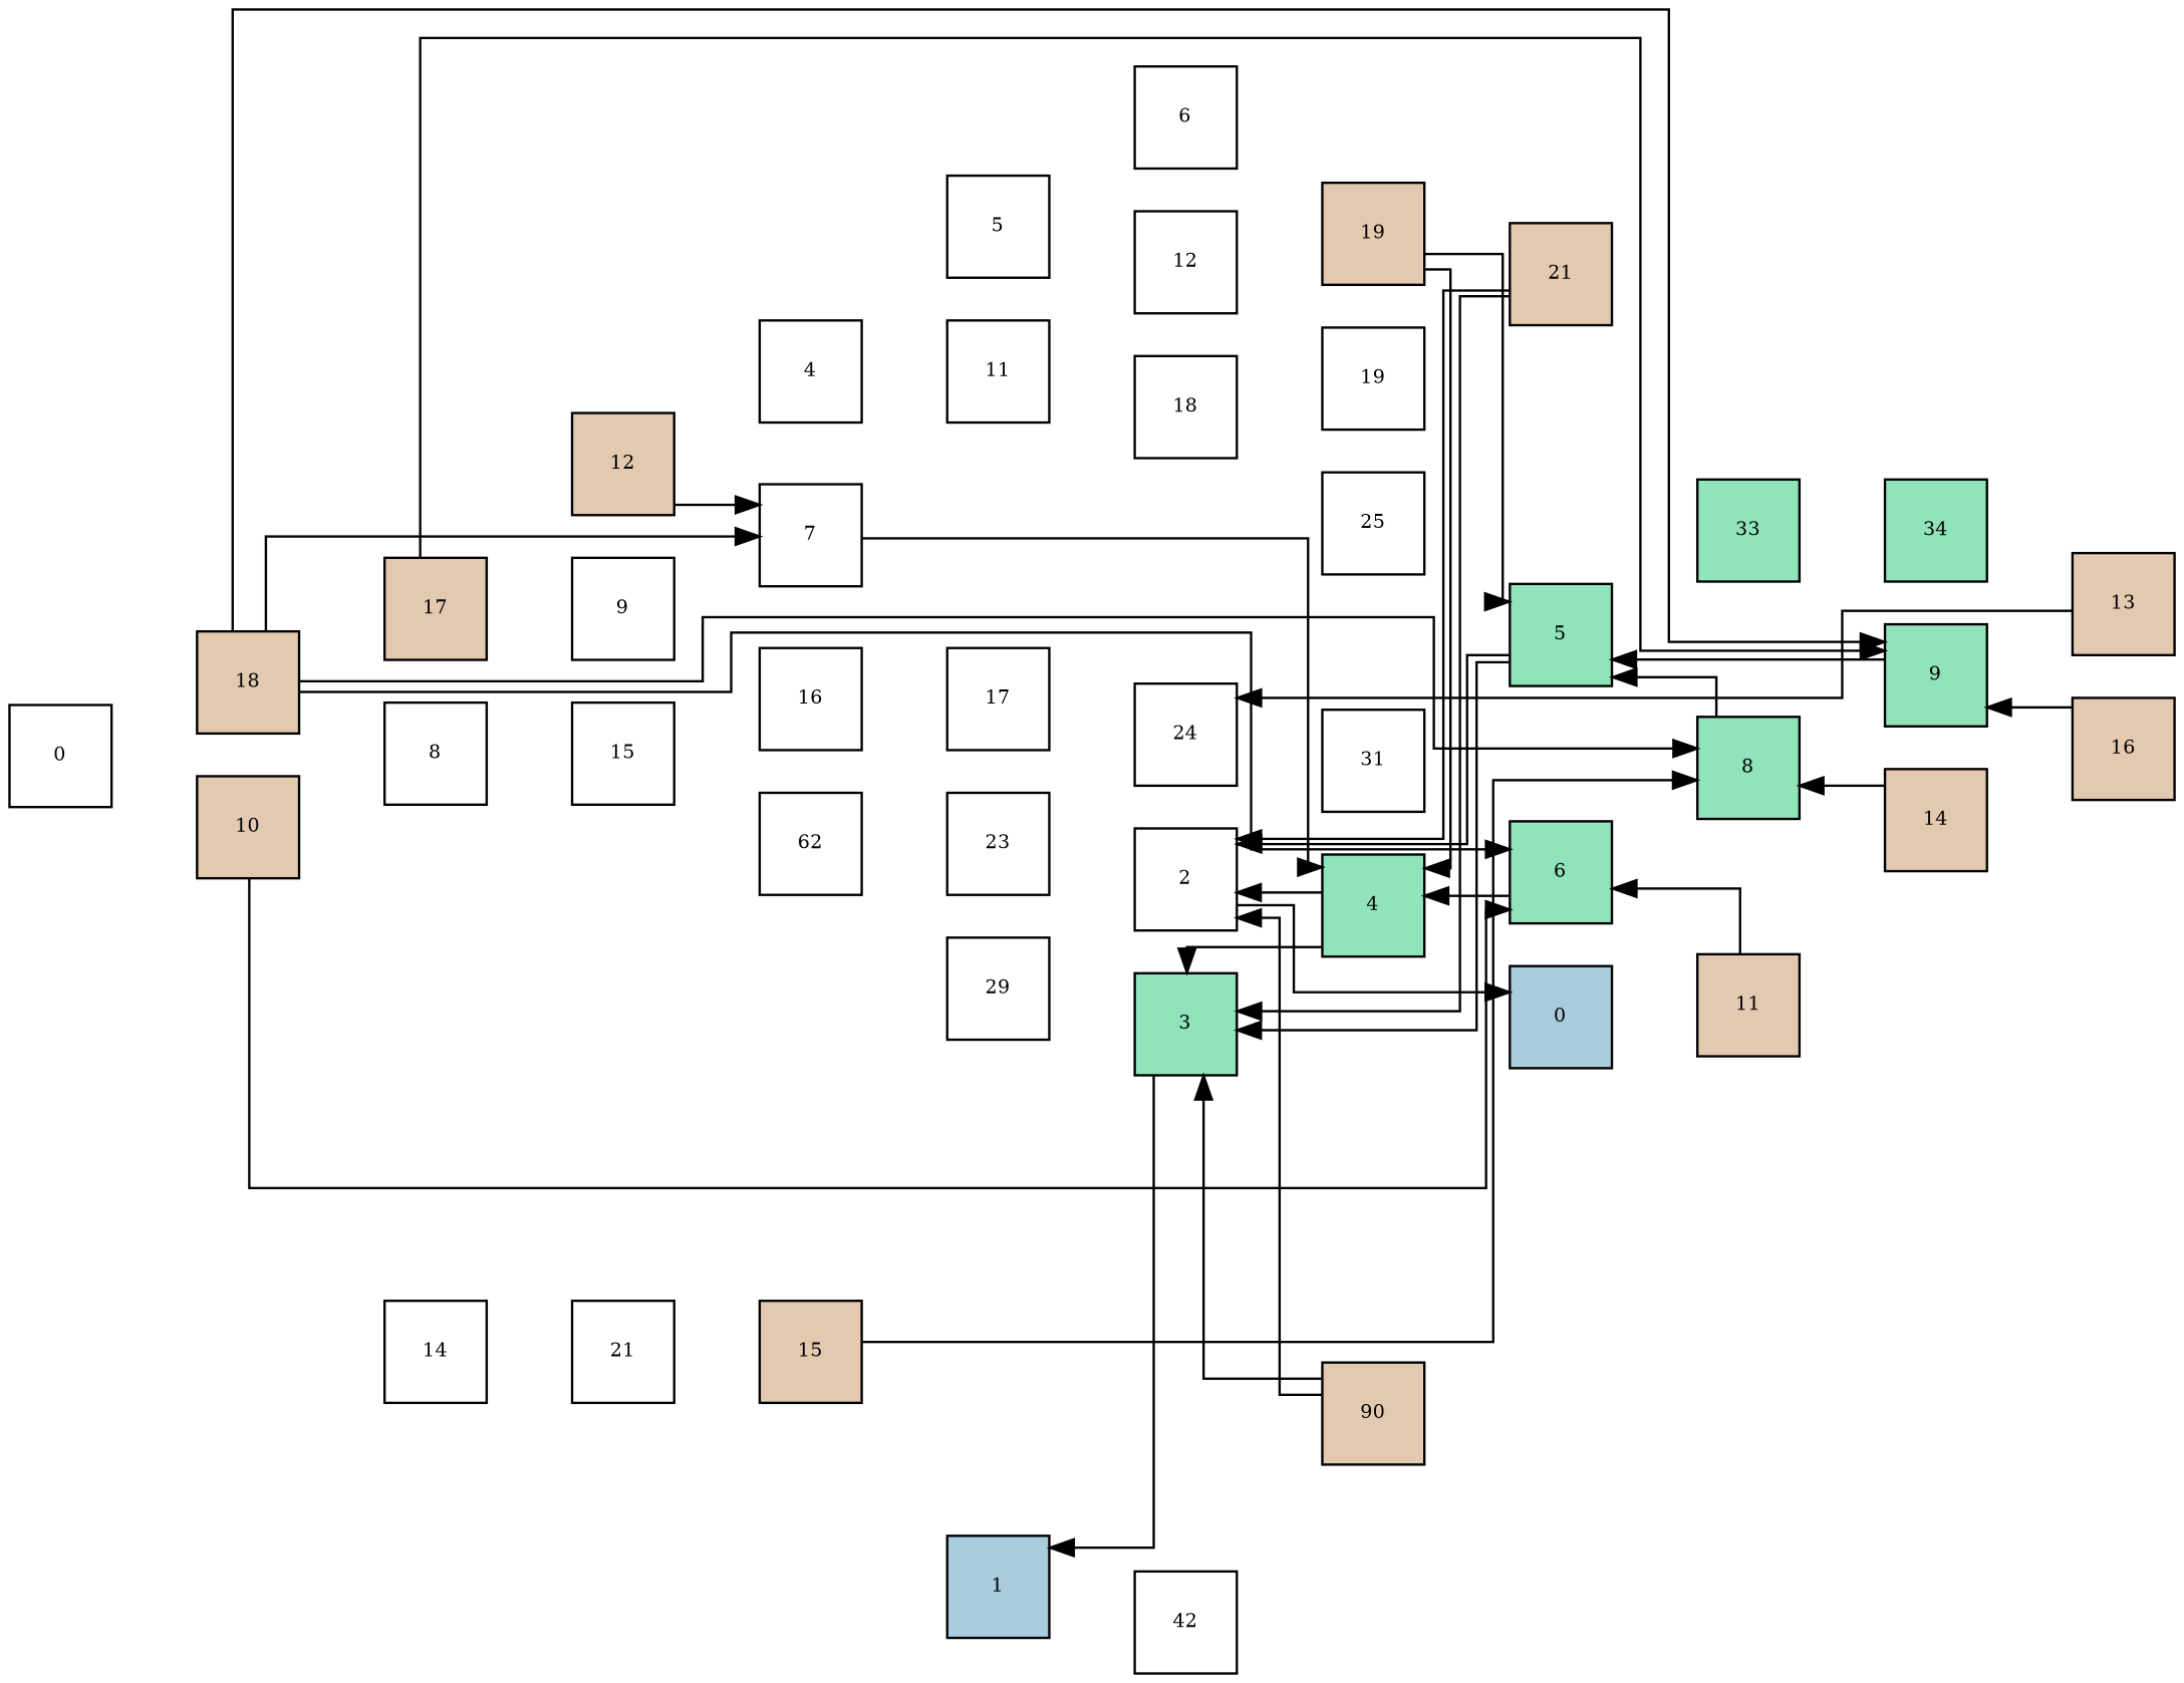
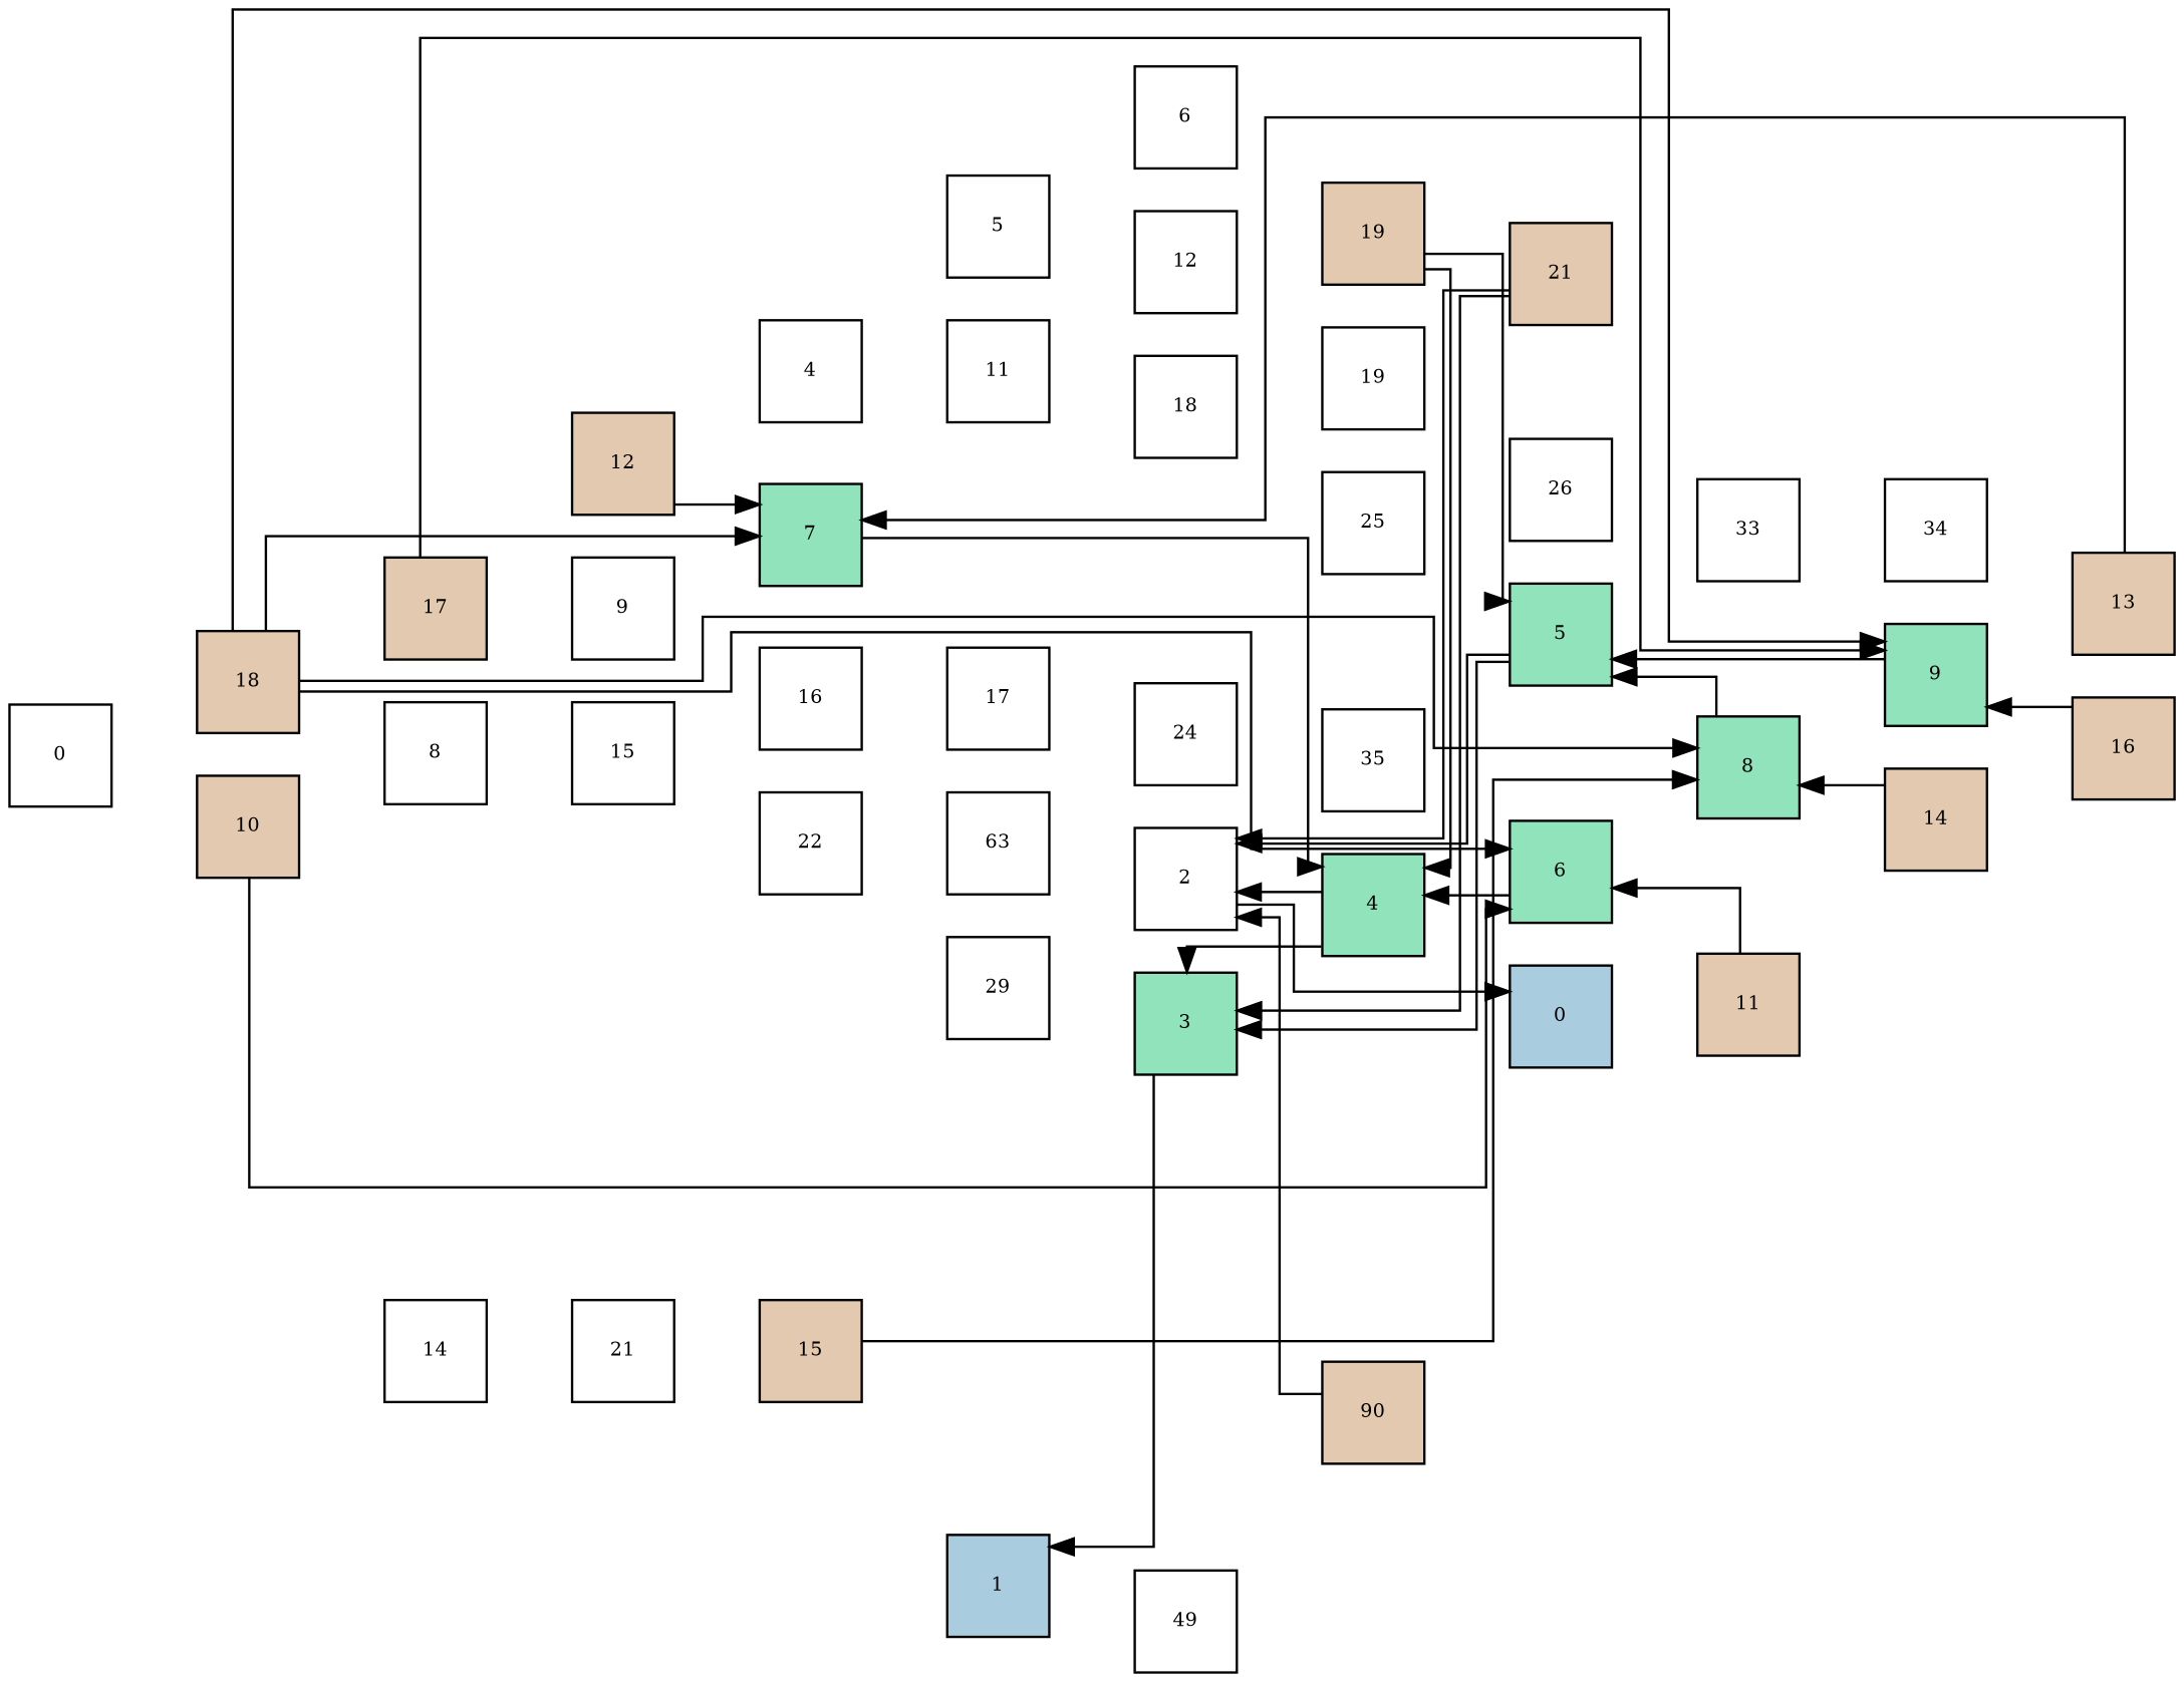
  digraph {
    rank=same
    rankdir=LR
    splines=ortho
    node [fillcolor="#ffffff" fixedsize=true fontsize=8 shape=square style=filled]
    edge [constraint=true style=invis]
    n1 [label=0 width=0.6]
    n2 [fillcolor="#e3c9af" label=18 width=0.6]
    n3 [fillcolor="#e3c9af" label=10 width=0.6]
    n4 [fillcolor="#e3c9af" label=17 width=0.6]
    n5 [label=8 width=0.6]
-   n6 [label=7 width=0.6]
+   n6 [fillcolor="#91e3bb" label=7 width=0.6]
    n7 [fillcolor="#91e3bb" label=6 width=0.6]
    n8 [fillcolor="#91e3bb" label=8 width=0.6]
    n9 [fillcolor="#91e3bb" label=9 width=0.6]
    n10 [label=14 width=0.6]
    n11 [fillcolor="#e3c9af" label=12 width=0.6]
    n12 [label=9 width=0.6]
    n13 [label=15 width=0.6]
    n14 [label=11 width=0.6]
    n15 [label=17 width=0.6]
    n16 [fillcolor="#91e3bb" label=4 width=0.6]
    n17 [fillcolor="#e3c9af" label=11 width=0.6]
    n18 [fillcolor="#91e3bb" label=5 width=0.6]
    n19 [fillcolor="#e3c9af" label=14 width=0.6]
    n20 [fillcolor="#e3c9af" label=13 width=0.6]
    n21 [fillcolor="#e3c9af" label=16 width=0.6]
    n22 [label=4 width=0.6]
    n23 [label=16 width=0.6]
    n24 [label=5 width=0.6]
    n25 [label=6 width=0.6]
    n26 [label=12 width=0.6]
    n27 [label=18 width=0.6]
    n28 [fillcolor="#e3c9af" label=19 width=0.6]
    n29 [label=19 width=0.6]
    n30 [fillcolor="#e3c9af" label=21 width=0.6]
    n31 [label=21 width=0.6]
-   n32 [label=62 width=0.6]
-   n33 [label=23 width=0.6]
+   n32 [label=22 width=0.6]
+   n33 [label=63 width=0.6]
    n34 [label=24 width=0.6]
    n35 [label=2 width=0.6]
    n36 [fillcolor="#91e3bb" label=3 width=0.6]
    n37 [fillcolor="#a9ccde" label=0 width=0.6]
    n38 [label=25 width=0.6]
-   n40 [fillcolor="#91e3bb" label=33 width=0.6]
+   n39 [label=26 width=0.6]
+   n40 [label=33 width=0.6]
    n41 [fillcolor="#e3c9af" label=15 width=0.6]
    n42 [label=29 width=0.6]
-   n43 [label=31 width=0.6]
+   n43 [label=35 width=0.6]
    n44 [fillcolor="#a9ccde" label=1 width=0.6]
    n45 [fillcolor="#e3c9af" label=90 width=0.6]
-   n46 [fillcolor="#91e3bb" label=34 width=0.6]
-   n47 [label=42 width=0.6]
+   n46 [label=34 width=0.6]
+   n47 [label=49 width=0.6]
    n1 -> n2
    n1 -> n3
    n2 -> n4
    n2 -> n5
    n2 -> n6 [constraint=false style=vis]
    n2 -> n7 [constraint=false style=vis]
    n2 -> n8 [constraint=false style=vis]
    n2 -> n9 [constraint=false style=vis]
    n3 -> n5
    n3 -> n7 [constraint=false style=vis]
    n3 -> n10
    n4 -> n9 [constraint=false style=vis]
    n4 -> n11
    n4 -> n12
    n5 -> n12
    n5 -> n13
    n6 -> n14
    n6 -> n15
    n6 -> n16 [constraint=false style=vis]
    n7 -> n8
    n7 -> n16 [constraint=false style=vis]
    n7 -> n17
    n8 -> n9
    n8 -> n18 [constraint=false style=vis]
    n8 -> n19
    n9 -> n18 [constraint=false style=vis]
    n9 -> n20
    n9 -> n21
    n10 -> n13
    n10 -> n31
    n11 -> n6 [constraint=false style=vis]
    n11 -> n6
    n11 -> n22
    n12 -> n6
    n12 -> n23
    n13 -> n23
    n13 -> n32
    n14 -> n26
    n14 -> n27
    n15 -> n27
    n15 -> n34
    n16 -> n7
    n16 -> n35 [constraint=false style=vis]
    n16 -> n36 [constraint=false style=vis]
    n16 -> n37
    n17 -> n7 [constraint=false style=vis]
    n17 -> n19
    n18 -> n8
    n18 -> n35 [constraint=false style=vis]
    n18 -> n36 [constraint=false style=vis]
    n18 -> n40
    n19 -> n8 [constraint=false style=vis]
    n19 -> n21
-   n20 -> n34 [constraint=false style=vis]
+   n20 -> n6 [constraint=false style=vis]
    n21 -> n9 [constraint=false style=vis]
    n22 -> n14
    n22 -> n24
    n23 -> n15
    n23 -> n33
    n24 -> n25
    n24 -> n26
    n25 -> n28
    n26 -> n28
    n26 -> n29
    n27 -> n29
    n27 -> n38
    n28 -> n16 [constraint=false style=vis]
    n28 -> n18 [constraint=false style=vis]
    n28 -> n30
    n29 -> n30
+   n29 -> n39
    n30 -> n35 [constraint=false style=vis]
    n30 -> n36 [constraint=false style=vis]
    n31 -> n32
    n31 -> n41
    n32 -> n33
    n32 -> n42
    n33 -> n34
    n33 -> n35
    n34 -> n38
    n34 -> n43
    n35 -> n16
    n35 -> n37 [constraint=false style=vis]
    n35 -> n43
    n36 -> n16
    n36 -> n44 [constraint=false style=vis]
    n36 -> n45
    n37 -> n17
    n38 -> n18
+   n38 -> n39
+   n39 -> n40
    n40 -> n9
    n40 -> n46
    n41 -> n8 [constraint=false style=vis]
    n41 -> n42
    n41 -> n44
    n42 -> n35
    n42 -> n36
    n43 -> n7
    n43 -> n18
    n44 -> n36
    n44 -> n47
    n45 -> n35 [constraint=false style=vis]
-   n45 -> n36 [constraint=false style=vis]
    n45 -> n37
    n46 -> n20
    n47 -> n45
  }
